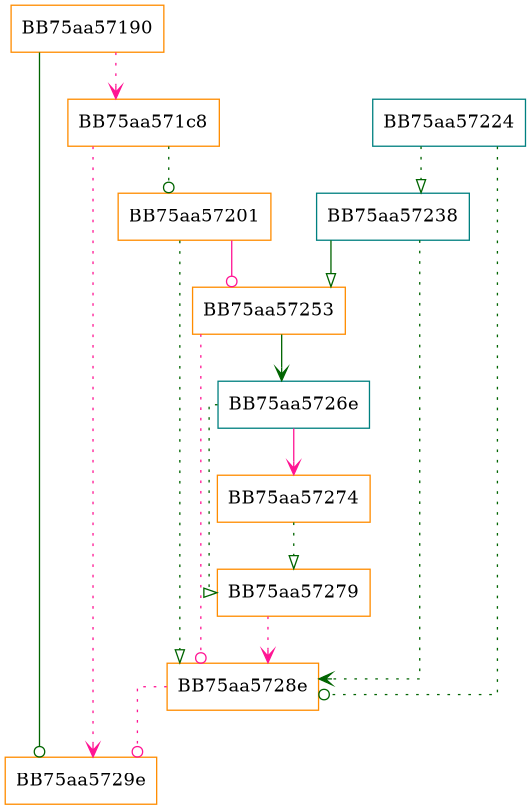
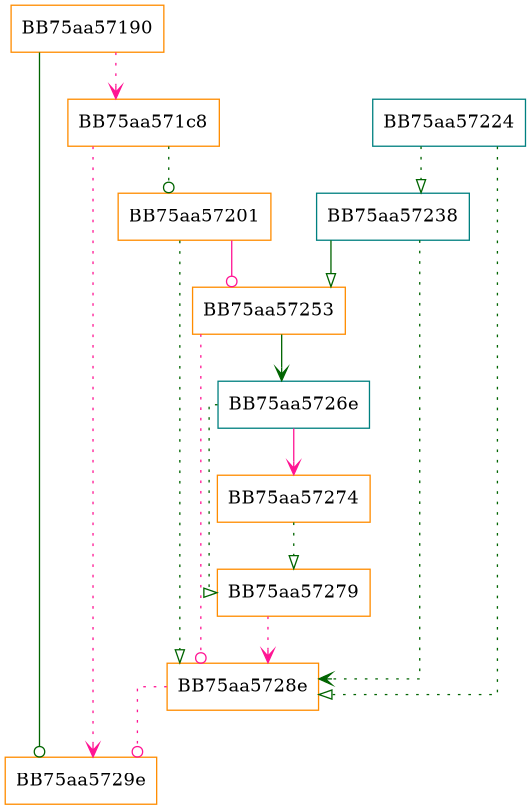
  digraph {
    splines=ortho
    node [color=darkorange shape=box]
    edge [arrowhead=odot color=darkgreen style=dotted]
    BB75aa57190
    BB75aa5729e
    BB75aa571c8
    BB75aa57201
    BB75aa5728e
    BB75aa57253
    BB75aa57224 [color=teal]
    BB75aa57238 [color=teal]
    BB75aa5726e [color=teal]
    BB75aa57279
    BB75aa57274
    BB75aa57190 -> BB75aa5729e [style=solid]
    BB75aa57190 -> BB75aa571c8 [arrowhead=vee color=deeppink]
    BB75aa571c8 -> BB75aa5729e [arrowhead=vee color=deeppink]
    BB75aa571c8 -> BB75aa57201
    BB75aa57201 -> BB75aa5728e [arrowhead=onormal]
    BB75aa57201 -> BB75aa57253 [color=deeppink style=solid]
    BB75aa5728e -> BB75aa5729e [color=deeppink]
    BB75aa57253 -> BB75aa5728e [color=deeppink]
    BB75aa57253 -> BB75aa5726e [arrowhead=vee style=solid]
-   BB75aa57224 -> BB75aa5728e
+   BB75aa57224 -> BB75aa5728e [arrowhead=onormal]
    BB75aa57224 -> BB75aa57238 [arrowhead=onormal]
    BB75aa57238 -> BB75aa5728e [arrowhead=vee]
    BB75aa57238 -> BB75aa57253 [arrowhead=onormal style=solid]
    BB75aa5726e -> BB75aa57279 [arrowhead=onormal]
    BB75aa5726e -> BB75aa57274 [arrowhead=vee color=deeppink style=solid]
    BB75aa57279 -> BB75aa5728e [arrowhead=vee color=deeppink]
    BB75aa57274 -> BB75aa57279 [arrowhead=onormal]
  }
